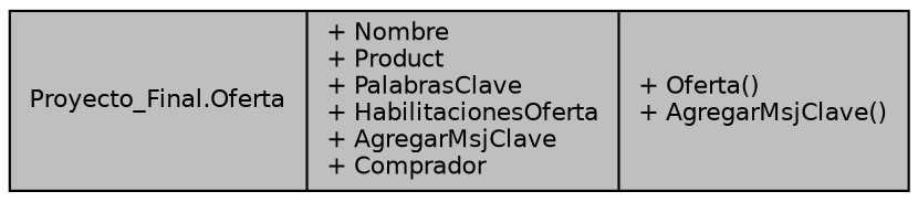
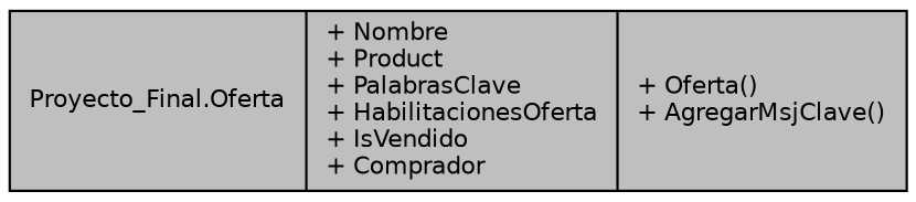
  digraph {
    rankdir=LR
-   n1 [color=black fillcolor=grey75 fontcolor=black fontname=Helvetica fontsize=10 height=0.2 label="{Proyecto_Final.Oferta\n|+ Nombre\l+ Product\l+ PalabrasClave\l+ HabilitacionesOferta\l+ AgregarMsjClave\l+ Comprador\l|+ Oferta()\l+ AgregarMsjClave()\l}" shape=record style=filled width=0.4]
+   n1 [color=black fillcolor=grey75 fontcolor=black fontname=Helvetica fontsize=10 height=0.2 label="{Proyecto_Final.Oferta\n|+ Nombre\l+ Product\l+ PalabrasClave\l+ HabilitacionesOferta\l+ IsVendido\l+ Comprador\l|+ Oferta()\l+ AgregarMsjClave()\l}" shape=record style=filled width=0.4]
  }
